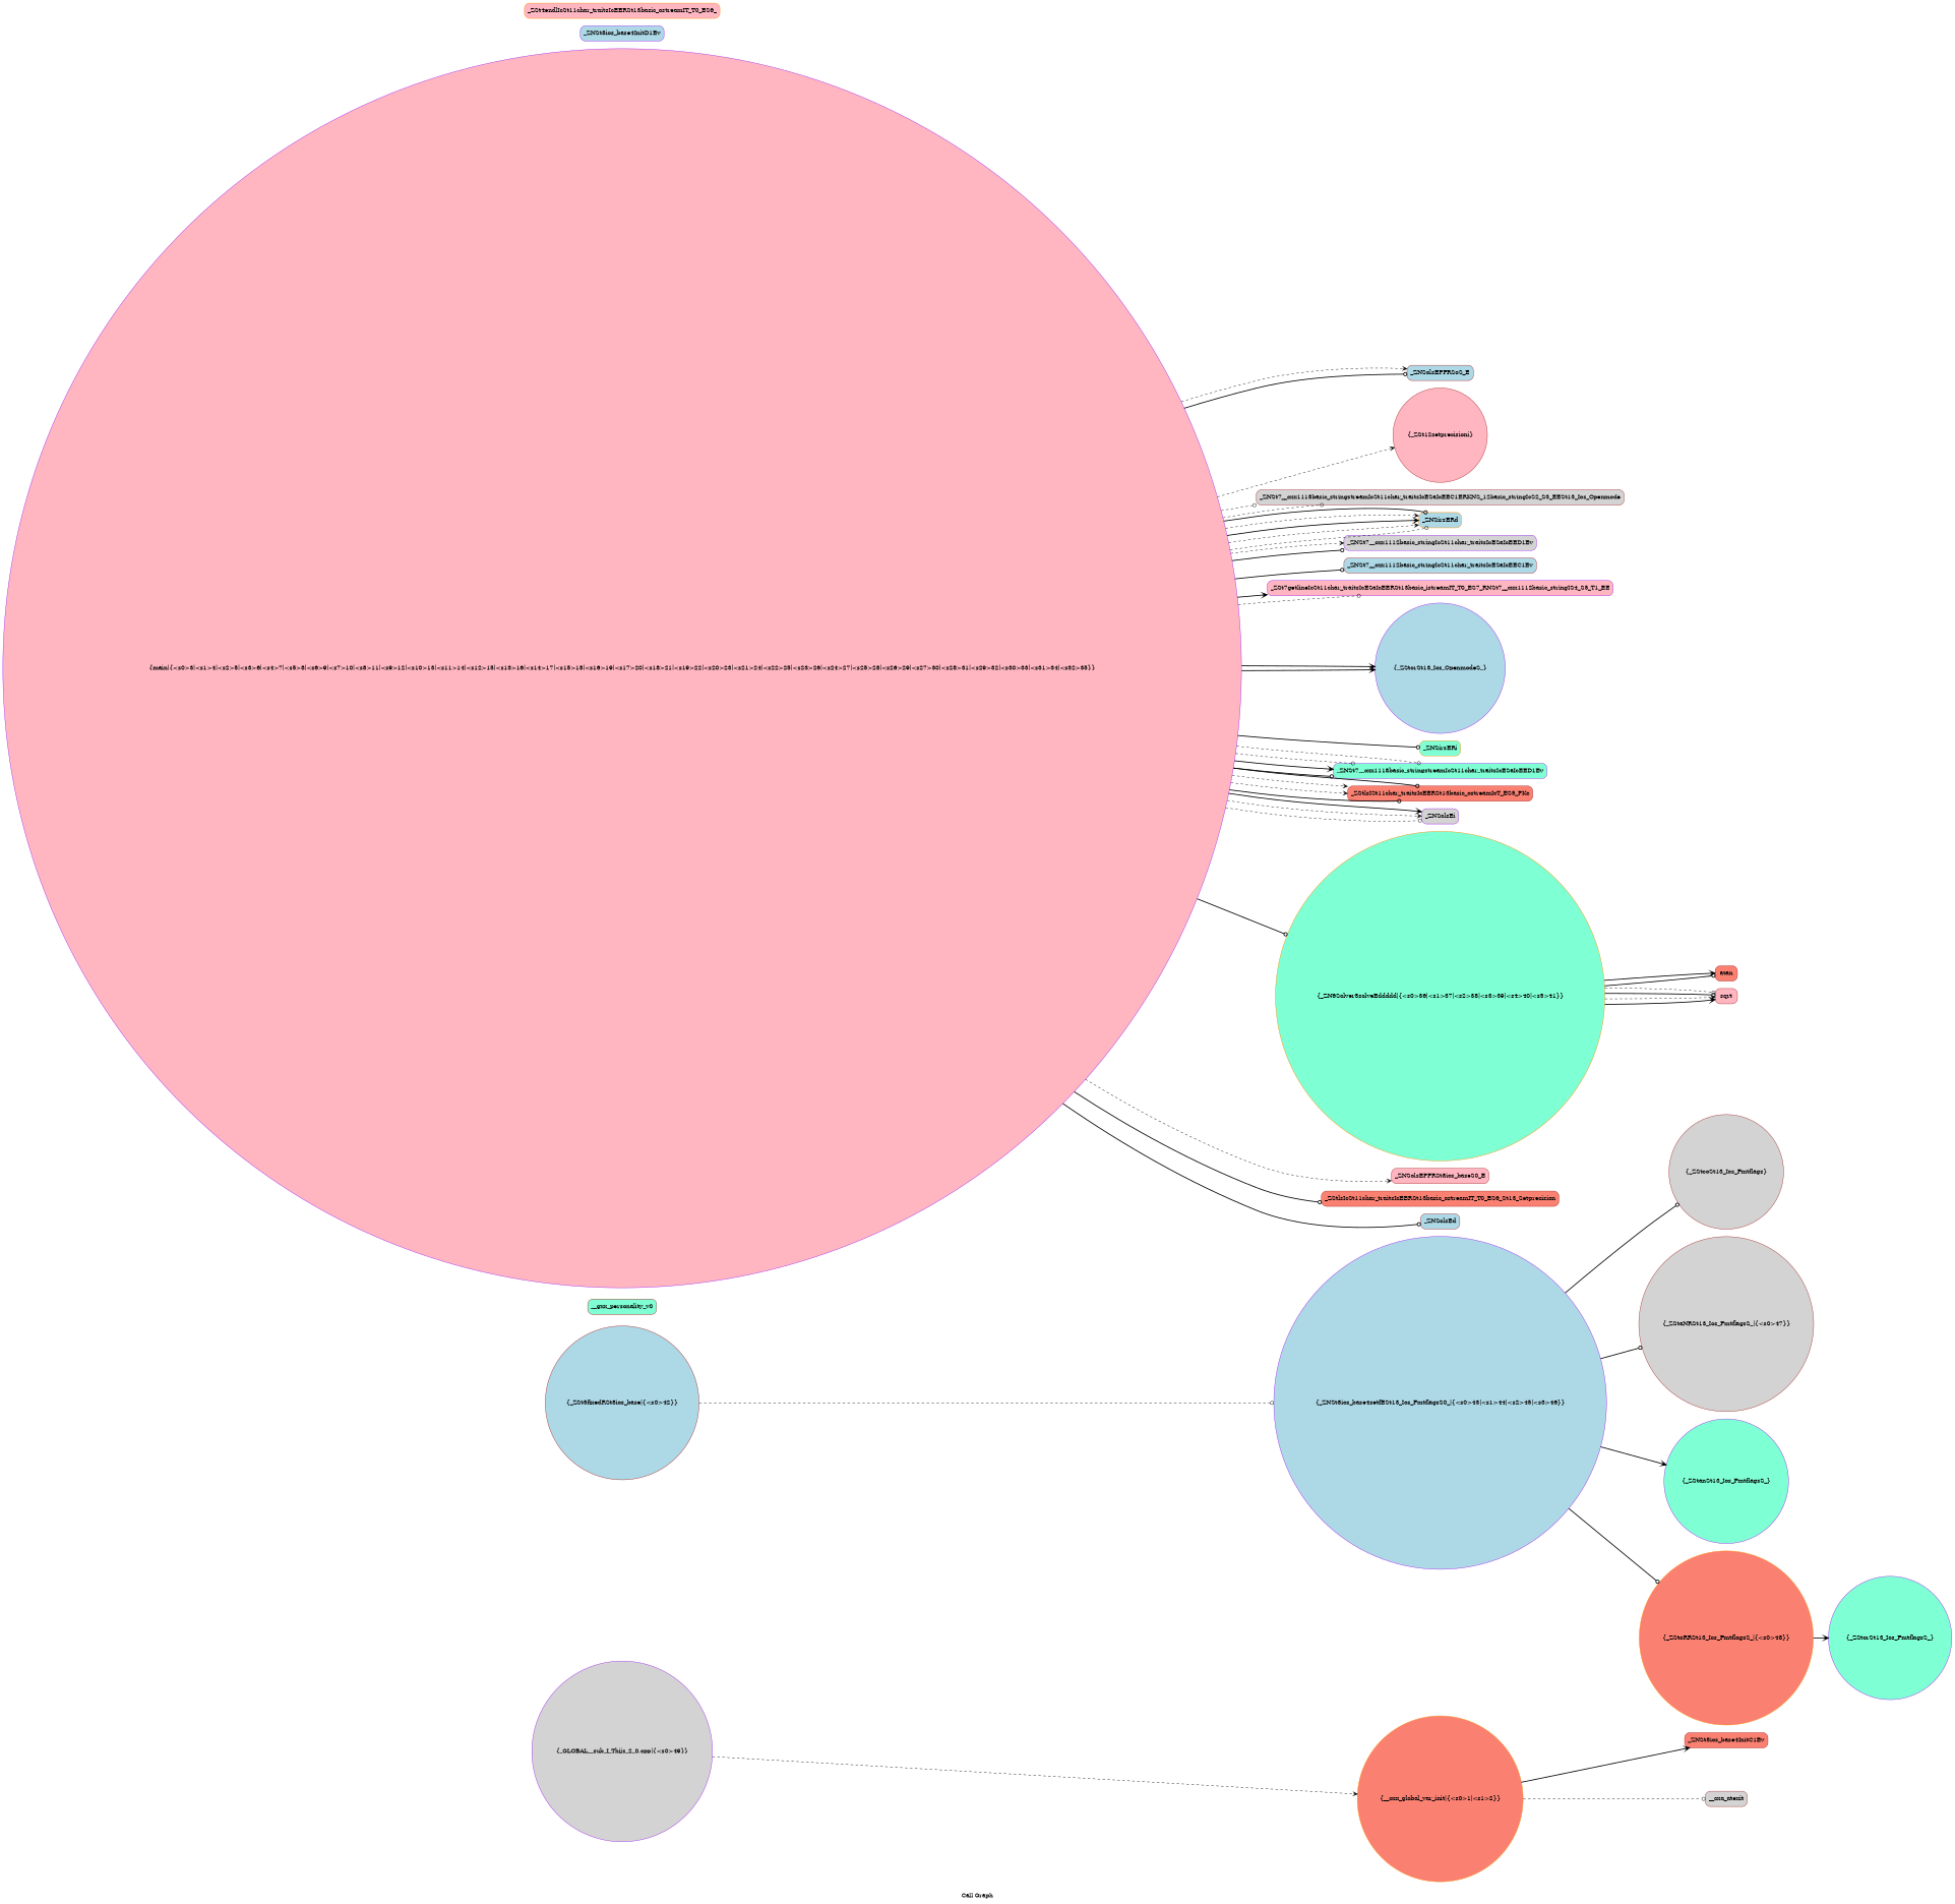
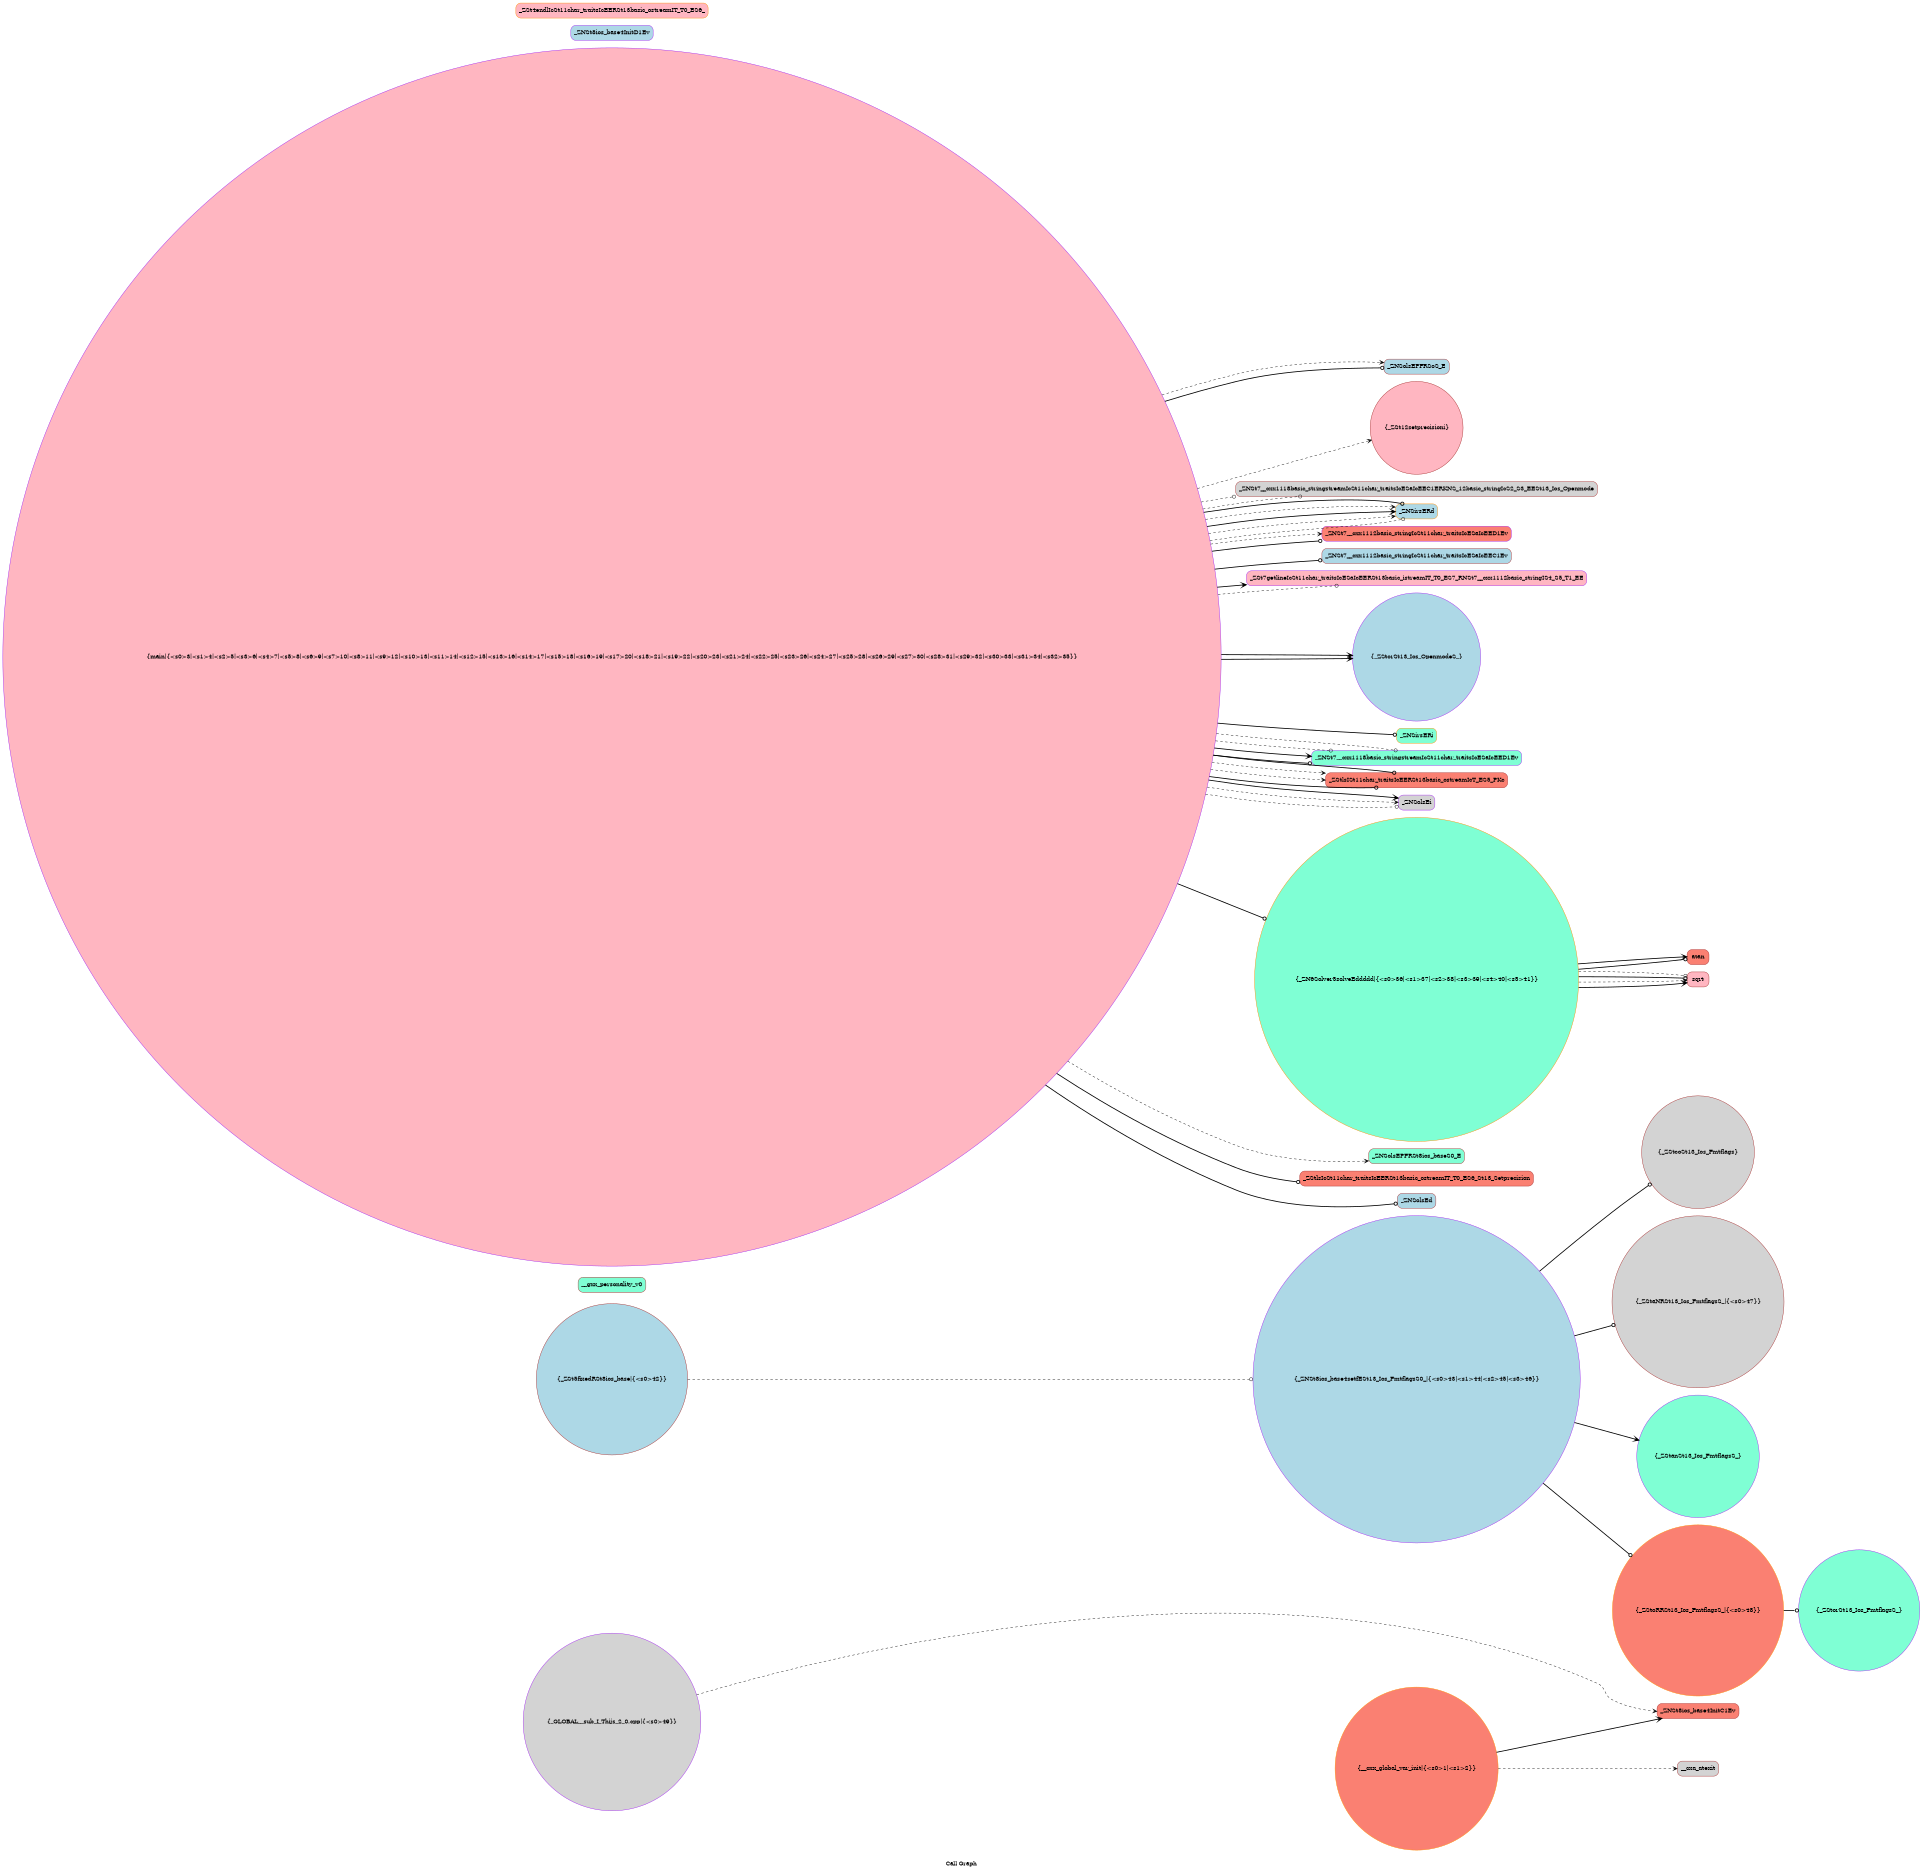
  digraph {
    label="Call Graph"
    rankdir=LR
    node [color=brown fillcolor=lightblue shape=Mrecord style=filled]
    edge [arrowhead=odot color=black style=bold tailport=s0]
    n1 [color=darkorange fillcolor=salmon label="{__cxx_global_var_init|{<s0>1|<s1>2}}" shape=circle]
    n2 [fillcolor=salmon label="{_ZNSt8ios_base4InitC1Ev}"]
    n3 [fillcolor=lightgrey label="{__cxa_atexit}"]
    n4 [color=purple label="{_ZNSt8ios_base4setfESt13_Ios_FmtflagsS0_|{<s0>43|<s1>44|<s2>45|<s3>46}}" shape=circle]
    n5 [fillcolor=lightgrey label="{_ZStcoSt13_Ios_Fmtflags}" shape=circle]
    n6 [fillcolor=lightgrey label="{_ZStaNRSt13_Ios_FmtflagsS_|{<s0>47}}" shape=circle]
    n7 [color=purple fillcolor=aquamarine label="{_ZStanSt13_Ios_FmtflagsS_}" shape=circle]
    n8 [color=darkorange fillcolor=salmon label="{_ZStoRRSt13_Ios_FmtflagsS_|{<s0>48}}" shape=circle]
    n9 [color=purple fillcolor=aquamarine label="{_ZStorSt13_Ios_FmtflagsS_}" shape=circle]
    n10 [fillcolor=aquamarine label="{__gxx_personality_v0}"]
    n11 [label="{_ZNSolsEPFRSoS_E}"]
    n12 [fillcolor=lightpink label="{_ZSt12setprecisioni}" shape=circle]
    n13 [color=purple label="{_ZNSt8ios_base4InitD1Ev}"]
    n14 [fillcolor=lightgrey label="{_ZNSt7__cxx1118basic_stringstreamIcSt11char_traitsIcESaIcEEC1ERKNS_12basic_stringIcS2_S3_EESt13_Ios_Openmode}"]
    n15 [color=darkorange label="{_ZNSirsERd}"]
-   n16 [color=purple fillcolor=lightgrey label="{_ZNSt7__cxx1112basic_stringIcSt11char_traitsIcESaIcEED1Ev}"]
+   n16 [color=purple fillcolor=salmon label="{_ZNSt7__cxx1112basic_stringIcSt11char_traitsIcESaIcEED1Ev}"]
    n17 [color=purple fillcolor=lightpink label="{main|{<s0>3|<s1>4|<s2>5|<s3>6|<s4>7|<s5>8|<s6>9|<s7>10|<s8>11|<s9>12|<s10>13|<s11>14|<s12>15|<s13>16|<s14>17|<s15>18|<s16>19|<s17>20|<s18>21|<s19>22|<s20>23|<s21>24|<s22>25|<s23>26|<s24>27|<s25>28|<s26>29|<s27>30|<s28>31|<s29>32|<s30>33|<s31>34|<s32>35}}" shape=circle]
    n18 [label="{_ZNSt7__cxx1112basic_stringIcSt11char_traitsIcESaIcEEC1Ev}"]
    n19 [color=purple fillcolor=lightpink label="{_ZSt7getlineIcSt11char_traitsIcESaIcEERSt13basic_istreamIT_T0_ES7_RNSt7__cxx1112basic_stringIS4_S5_T1_EE}"]
    n20 [color=purple label="{_ZStorSt13_Ios_OpenmodeS_}" shape=circle]
    n21 [color=darkorange fillcolor=aquamarine label="{_ZNSirsERi}"]
    n22 [color=purple fillcolor=aquamarine label="{_ZNSt7__cxx1118basic_stringstreamIcSt11char_traitsIcESaIcEED1Ev}"]
    n23 [fillcolor=salmon label="{_ZStlsISt11char_traitsIcEERSt13basic_ostreamIcT_ES5_PKc}"]
    n24 [color=purple fillcolor=lightgrey label="{_ZNSolsEi}"]
    n25 [color=darkorange fillcolor=aquamarine label="{_ZN6Solver5solveEddddd|{<s0>36|<s1>37|<s2>38|<s3>39|<s4>40|<s5>41}}" shape=circle]
-   n26 [fillcolor=lightpink label="{_ZNSolsEPFRSt8ios_baseS0_E}"]
+   n26 [fillcolor=aquamarine label="{_ZNSolsEPFRSt8ios_baseS0_E}"]
    n27 [fillcolor=salmon label="{_ZStlsIcSt11char_traitsIcEERSt13basic_ostreamIT_T0_ES6_St13_Setprecision}"]
    n28 [label="{_ZNSolsEd}"]
    n29 [fillcolor=salmon label="{atan}"]
    n30 [fillcolor=lightpink label="{sqrt}"]
    n31 [color=purple fillcolor=lightgrey label="{_GLOBAL__sub_I_Thijs_2_0.cpp|{<s0>49}}" shape=circle]
    n32 [label="{_ZSt5fixedRSt8ios_base|{<s0>42}}" shape=circle]
    n33 [color=darkorange fillcolor=lightpink label="{_ZSt4endlIcSt11char_traitsIcEERSt13basic_ostreamIT_T0_ES6_}"]
    n1 -> n2 [arrowhead=vee]
-   n1 -> n3 [style=dashed tailport=s1]
+   n1 -> n3 [arrowhead=vee style=dashed tailport=s1]
    n4 -> n5
    n4 -> n6 [tailport=s1]
    n4 -> n7 [arrowhead=vee tailport=s2]
    n4 -> n8 [tailport=s3]
-   n8 -> n9 [arrowhead=vee]
+   n8 -> n9
    n17 -> n11 [tailport=s10]
    n17 -> n11 [arrowhead=vee style=dashed tailport=s28]
    n17 -> n12 [arrowhead=vee style=dashed tailport=s25]
    n17 -> n14 [style=dashed tailport=s3]
    n17 -> n14 [style=dashed tailport=s13]
    n17 -> n15 [style=dashed tailport=s14]
    n17 -> n15 [arrowhead=vee style=dashed tailport=s15]
    n17 -> n15 [arrowhead=vee tailport=s16]
    n17 -> n15 [arrowhead=vee style=dashed tailport=s17]
    n17 -> n15 [tailport=s18]
    n17 -> n16 [tailport=s31]
    n17 -> n16 [arrowhead=vee style=dashed tailport=s32]
    n17 -> n18
    n17 -> n19 [style=dashed tailport=s1]
    n17 -> n19 [arrowhead=vee tailport=s11]
    n17 -> n20 [arrowhead=vee tailport=s2]
    n17 -> n20 [arrowhead=vee tailport=s12]
    n17 -> n21 [tailport=s4]
    n17 -> n22 [tailport=s5]
    n17 -> n22 [arrowhead=vee tailport=s19]
    n17 -> n22 [style=dashed tailport=s29]
    n17 -> n22 [style=dashed tailport=s30]
    n17 -> n23 [tailport=s6]
    n17 -> n23 [arrowhead=vee style=dashed tailport=s8]
    n17 -> n23 [arrowhead=vee style=dashed tailport=s21]
    n17 -> n23 [tailport=s23]
    n17 -> n24 [style=dashed tailport=s7]
    n17 -> n24 [arrowhead=vee style=dashed tailport=s9]
    n17 -> n24 [arrowhead=vee tailport=s22]
    n17 -> n25 [tailport=s20]
    n17 -> n26 [arrowhead=vee style=dashed tailport=s24]
    n17 -> n27 [tailport=s26]
    n17 -> n28 [tailport=s27]
    n25 -> n29 [tailport=s4]
    n25 -> n29 [arrowhead=vee tailport=s5]
    n25 -> n30 [arrowhead=vee]
    n25 -> n30 [arrowhead=vee style=dashed tailport=s1]
    n25 -> n30 [tailport=s2]
    n25 -> n30 [style=dashed tailport=s3]
-   n31 -> n1 [arrowhead=vee style=dashed]
+   n31 -> n2 [arrowhead=vee style=dashed]
    n32 -> n4 [style=dashed]
  }
